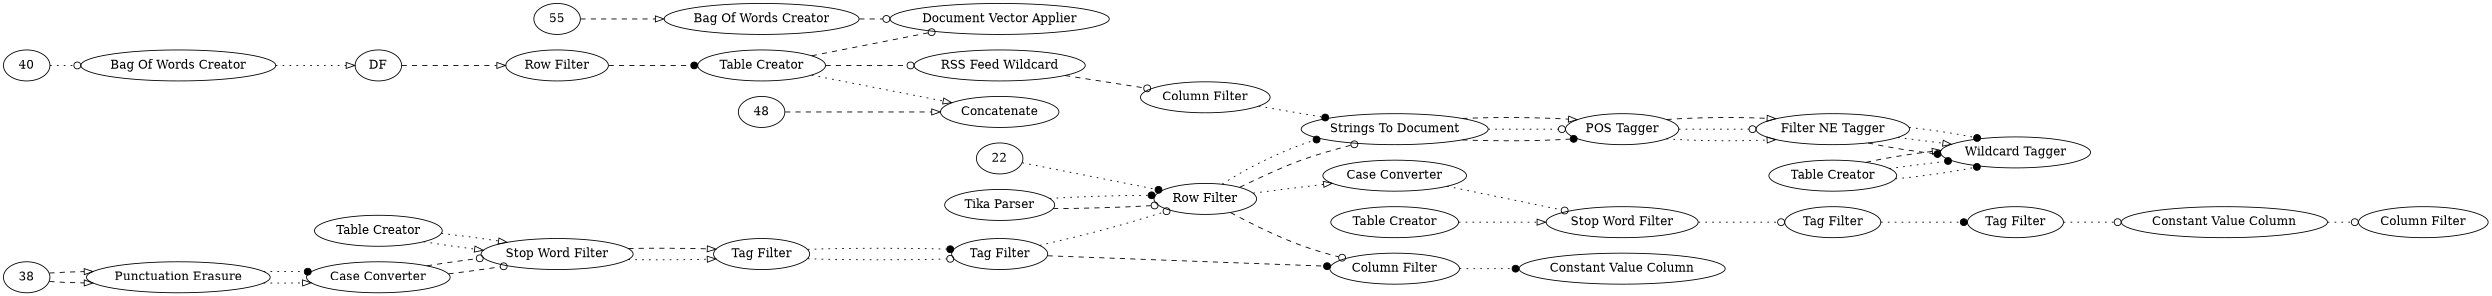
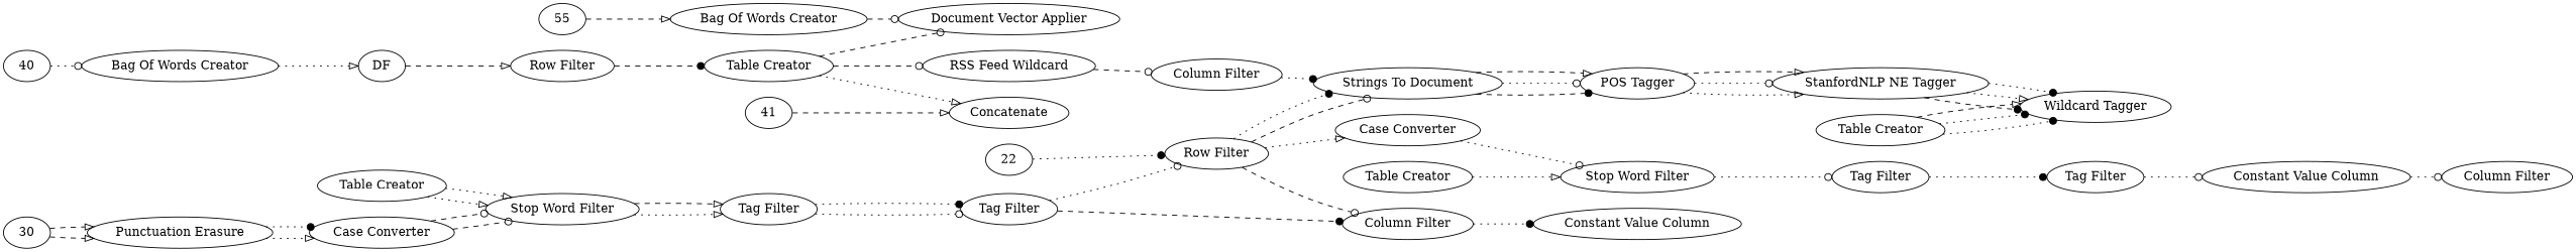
  digraph {
    rankdir=LR
    edge [arrowhead=onormal style=dotted]
    n1 [label=DF]
    n2 [label="Row Filter"]
    n3 [label="Table Creator"]
    n4 [label="Bag Of Words Creator"]
    n5 [label="Document Vector Applier"]
    n6 [label=Concatenate]
    n7 [label="RSS Feed Wildcard"]
    n8 [label="Column Filter"]
    n9 [label="Bag Of Words Creator"]
    n10 [label="Row Filter"]
    n11 [label="Case Converter"]
    n12 [label="Strings To Document"]
    n13 [label="Column Filter"]
    n14 [label="Stop Word Filter"]
    n15 [label="POS Tagger"]
    n16 [label="Constant Value Column"]
    n17 [label="Tag Filter"]
    n18 [label="Tag Filter"]
    n19 [label="Constant Value Column"]
    n20 [label="Table Creator"]
    n21 [label="Column Filter"]
-   n22 [label="Filter NE Tagger"]
+   n22 [label="StanfordNLP NE Tagger"]
    n23 [label="Wildcard Tagger"]
    n24 [label="Table Creator"]
    n25 [label="Table Creator"]
    n26 [label="Stop Word Filter"]
    n27 [label="Tag Filter"]
    n28 [label="Tag Filter"]
    n29 [label="Punctuation Erasure"]
    n30 [label="Case Converter"]
-   n31 [label="Tika Parser"]
    22
-   30 [label=38]
-   41 [label=48]
+   30
+   41
    n35 [label=40]
    n36 [label=55]
    n1 -> n2 [style=dashed]
    n2 -> n3 [arrowhead=dot style=dashed]
    n3 -> n5 [arrowhead=odot style=dashed]
    n3 -> n6
    n3 -> n7 [arrowhead=odot style=dashed]
    n4 -> n1
    n7 -> n8 [arrowhead=odot style=dashed]
    n8 -> n12 [arrowhead=dot]
    n9 -> n5 [arrowhead=odot style=dashed]
    n10 -> n11
    n10 -> n12 [arrowhead=odot style=dashed]
    n10 -> n12 [arrowhead=dot]
    n10 -> n13 [arrowhead=odot style=dashed]
    n11 -> n14 [arrowhead=odot]
    n12 -> n15 [arrowhead=dot style=dashed]
    n12 -> n15 [arrowhead=odot]
    n12 -> n15 [style=dashed]
    n13 -> n16 [arrowhead=dot]
    n14 -> n17 [arrowhead=odot]
    n15 -> n22
    n15 -> n22 [arrowhead=odot]
    n15 -> n22 [style=dashed]
    n17 -> n18 [arrowhead=dot]
    n18 -> n19 [arrowhead=odot]
    n19 -> n21 [arrowhead=odot]
    n20 -> n14
    n22 -> n23 [arrowhead=dot style=dashed]
    n22 -> n23
    n22 -> n23 [arrowhead=dot]
    n24 -> n23 [arrowhead=dot]
    n24 -> n23 [arrowhead=dot]
    n24 -> n23 [style=dashed]
    n25 -> n26
    n25 -> n26
    n26 -> n27
    n26 -> n27 [style=dashed]
    n27 -> n28 [arrowhead=odot]
    n27 -> n28 [arrowhead=dot]
    n28 -> n10 [arrowhead=odot]
    n28 -> n13 [arrowhead=dot style=dashed]
    n29 -> n30
    n29 -> n30 [arrowhead=dot]
    n30 -> n26 [arrowhead=odot style=dashed]
    n30 -> n26 [arrowhead=odot style=dashed]
-   n31 -> n10 [arrowhead=odot style=dashed]
-   n31 -> n10 [arrowhead=dot]
    22 -> n10 [arrowhead=dot]
    30 -> n29 [style=dashed]
    30 -> n29 [style=dashed]
    41 -> n6 [style=dashed]
    n35 -> n4 [arrowhead=odot]
    n36 -> n9 [style=dashed]
  }
